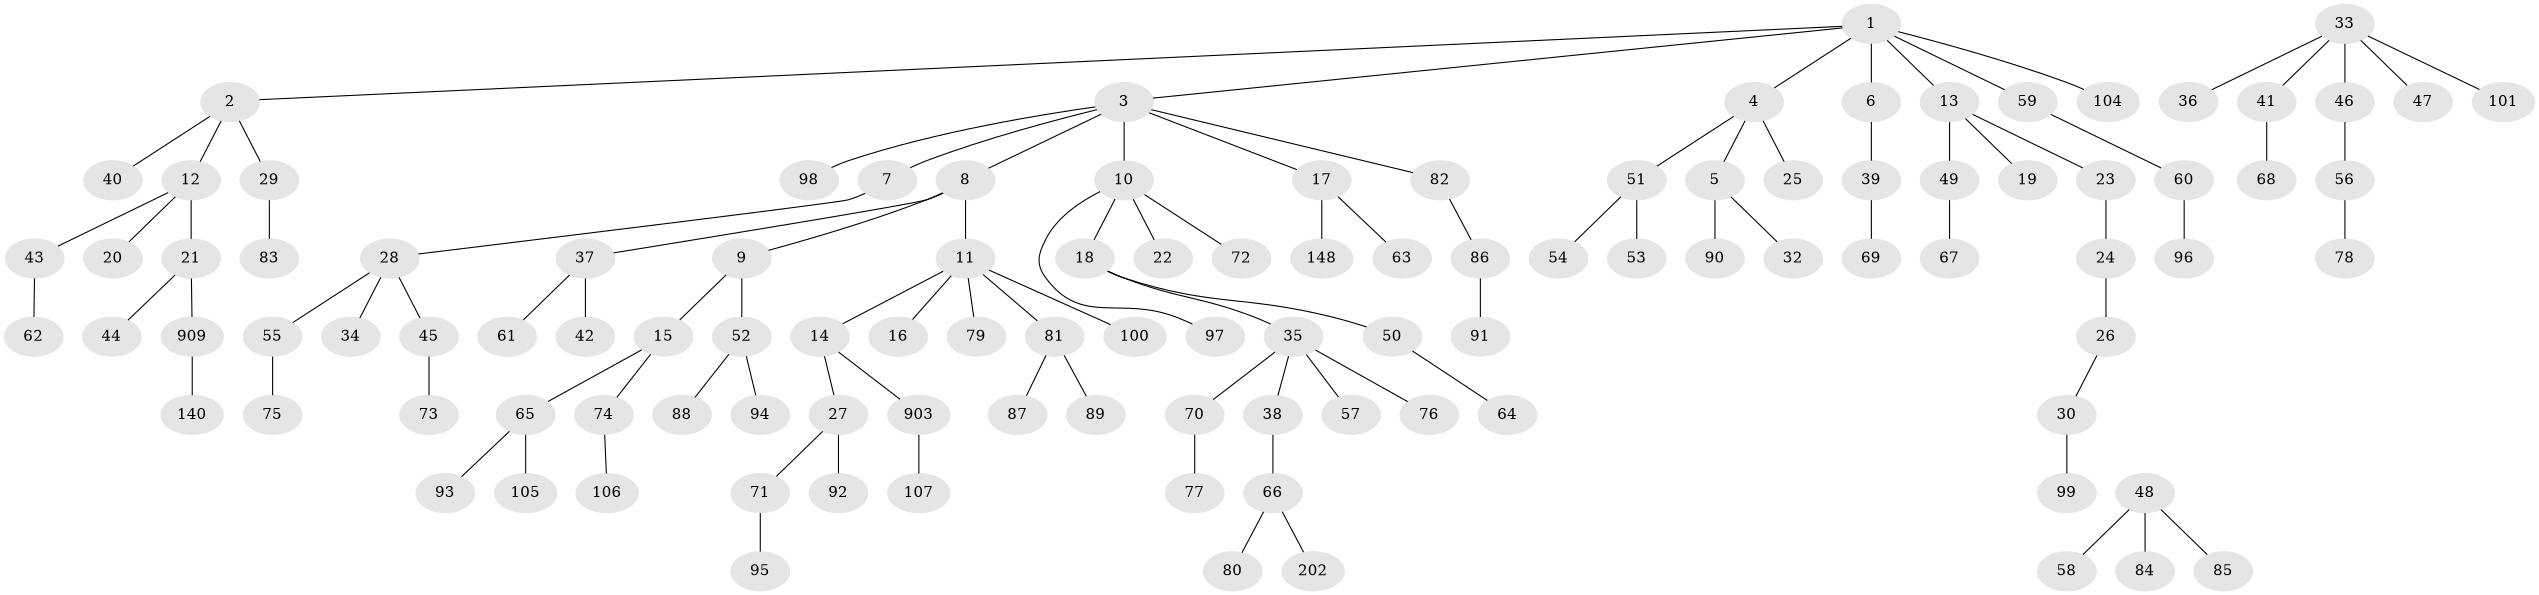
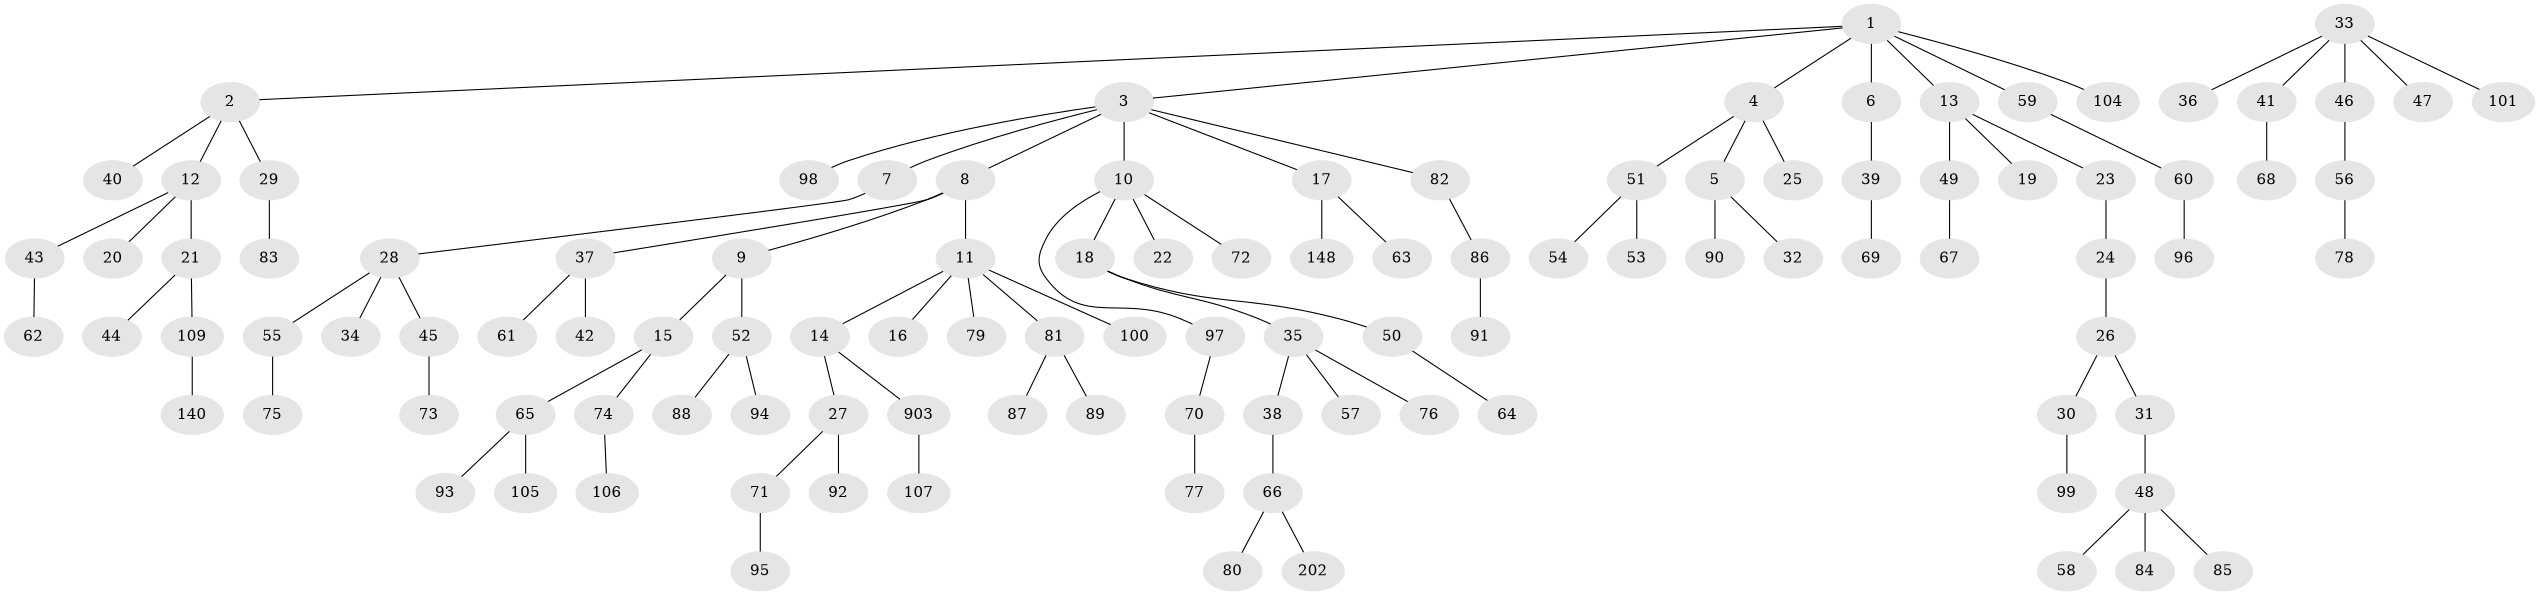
  graph {
    node [color=gray90 style=filled]
    1
    2
    3
    4
    6
    13
    59
    104
    12
    29
    40
    7
    8
    10
    17
    82
    98
    5
    25
    51
    39
    19
    23
    49
    60
    20
    21
    43
    83
    28
    9
    11
    37
    18
    22
    72
    97
    63
    n39 [label=148]
    86
    32
    90
    53
    54
    69
    34
    45
    55
    15
    52
    14
    16
    79
    81
    100
    42
    61
    65
    74
    88
    94
    35
    50
    27
    n65 [label=903]
    87
    89
    44
-   109 [label=909]
+   109
    62
    24
    67
    71
    92
    107
    93
    105
    106
    38
    57
    70
    76
    64
    n84 [label=140]
    26
    30
+   31
    99
    48
    95
    73
    75
    33
    36
    41
    46
    47
    101
    58
    84
    85
    68
    56
    66
    77
    80
    n107 [label=202]
    78
    96
    91
    1 -- 2
    1 -- 3
    1 -- 4
    1 -- 6
    1 -- 13
    1 -- 59
    1 -- 104
    2 -- 12
    2 -- 29
    2 -- 40
    3 -- 7
    3 -- 8
    3 -- 10
    3 -- 17
    3 -- 82
    3 -- 98
    4 -- 5
    4 -- 25
    4 -- 51
    6 -- 39
    13 -- 19
    13 -- 23
    13 -- 49
    59 -- 60
    12 -- 20
    12 -- 21
    12 -- 43
    29 -- 83
    7 -- 28
    8 -- 9
    8 -- 11
    8 -- 37
    10 -- 18
    10 -- 22
    10 -- 72
    10 -- 97
    17 -- 63
    17 -- n39
    82 -- 86
    5 -- 32
    5 -- 90
    51 -- 53
    51 -- 54
    39 -- 69
    23 -- 24
    49 -- 67
    60 -- 96
    21 -- 44
    21 -- 109
    43 -- 62
    28 -- 34
    28 -- 45
    28 -- 55
    9 -- 15
    9 -- 52
    11 -- 14
    11 -- 16
    11 -- 79
    11 -- 81
    11 -- 100
    37 -- 42
    37 -- 61
    18 -- 35
    18 -- 50
    86 -- 91
    45 -- 73
    55 -- 75
    15 -- 65
    15 -- 74
    52 -- 88
    52 -- 94
    14 -- 27
    14 -- n65
    81 -- 87
    81 -- 89
    65 -- 93
    65 -- 105
    74 -- 106
    35 -- 38
    35 -- 57
-   35 -- 70
+   97 -- 70
    35 -- 76
    50 -- 64
    27 -- 71
    27 -- 92
    n65 -- 107
    109 -- n84
    24 -- 26
    71 -- 95
    38 -- 66
    70 -- 77
    26 -- 30
+   26 -- 31
    30 -- 99
+   31 -- 48
    48 -- 58
    48 -- 84
    48 -- 85
    33 -- 36
    33 -- 41
    33 -- 46
    33 -- 47
    33 -- 101
    41 -- 68
    46 -- 56
    56 -- 78
    66 -- 80
    66 -- n107
  }
